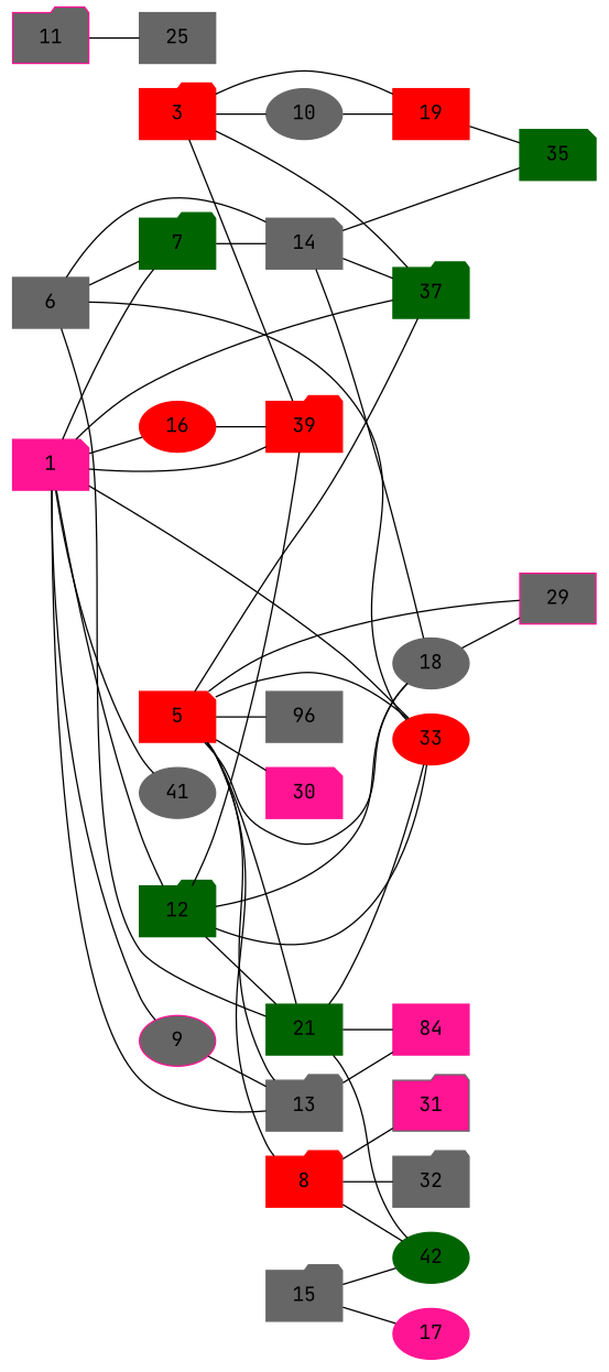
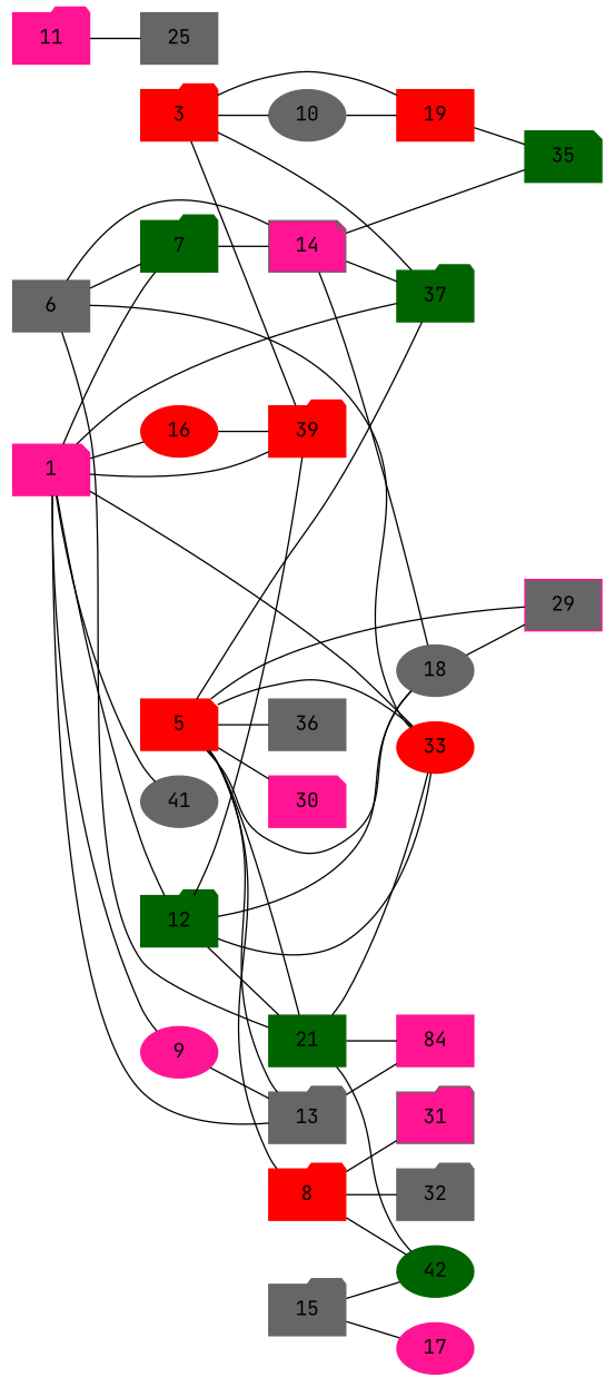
  graph {
    fontname="JetBrains Mono"
    rankdir=LR
    node [color=gray40 fontname="JetBrains Mono" shape=folder style=filled]
    edge [fontname="JetBrains Mono" weight=1.0]
    1 [color=deeppink shape=note]
    7 [color=darkgreen]
-   9 [color=deeppink shape=ellipse fillcolor=gray40]
+   9 [color=deeppink shape=ellipse]
    12 [color=darkgreen]
    13
    16 [color=red shape=ellipse]
    33 [color=red shape=ellipse]
    37 [color=darkgreen]
    39 [color=red]
    41 [shape=ellipse]
-   14 [shape=note]
+   14 [shape=note fillcolor=deeppink]
    18 [shape=ellipse]
    21 [color=darkgreen shape=box]
    n14 [color=deeppink label=84 shape=box]
    3 [color=red]
    10 [shape=ellipse]
    19 [color=red shape=box]
    35 [color=darkgreen shape=note]
    5 [color=red shape=note]
    8 [color=red]
    29 [color=deeppink fillcolor=gray40 shape=box]
    30 [color=deeppink shape=note]
-   36 [shape=box label=96]
+   36 [shape=box]
    31 [fillcolor=deeppink]
    32
    42 [color=darkgreen shape=ellipse]
    6 [shape=box]
-   11 [color=deeppink fillcolor=gray40]
+   11 [color=deeppink]
    25 [shape=box]
    15
    17 [color=deeppink shape=ellipse]
    1 -- 7 [weight=3.0]
    1 -- 9
    1 -- 12
    1 -- 13 [weight=2.0]
    1 -- 16 [weight=3.0]
    1 -- 33 [weight=2.0]
    1 -- 37 [weight=2.0]
    1 -- 39
    1 -- 41
    7 -- 14
    9 -- 13
    12 -- 33
    12 -- 39
    12 -- 18
    12 -- 21
    13 -- n14
    16 -- 39
    14 -- 37 [weight=2.0]
    14 -- 18
    14 -- 35
    18 -- 29
    21 -- 33
    21 -- n14
    21 -- 42
    3 -- 37
    3 -- 39
    3 -- 10
    3 -- 19
    10 -- 19
    19 -- 35
    5 -- 13
    5 -- 33
    5 -- 37
    5 -- 18
    5 -- 21
    5 -- 8
    5 -- 29 [weight=2.0]
    5 -- 30
    5 -- 36
    8 -- 31
    8 -- 32
    8 -- 42
    6 -- 7
    6 -- 33
    6 -- 14
    6 -- 21
    11 -- 25
    15 -- 42
    15 -- 17
  }
